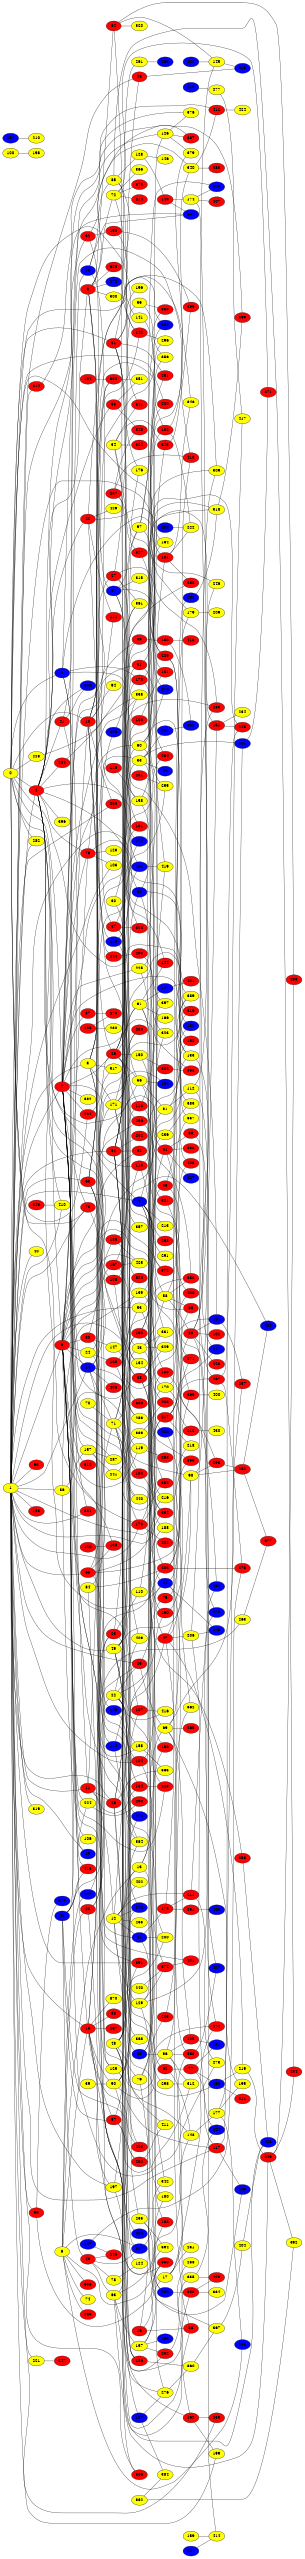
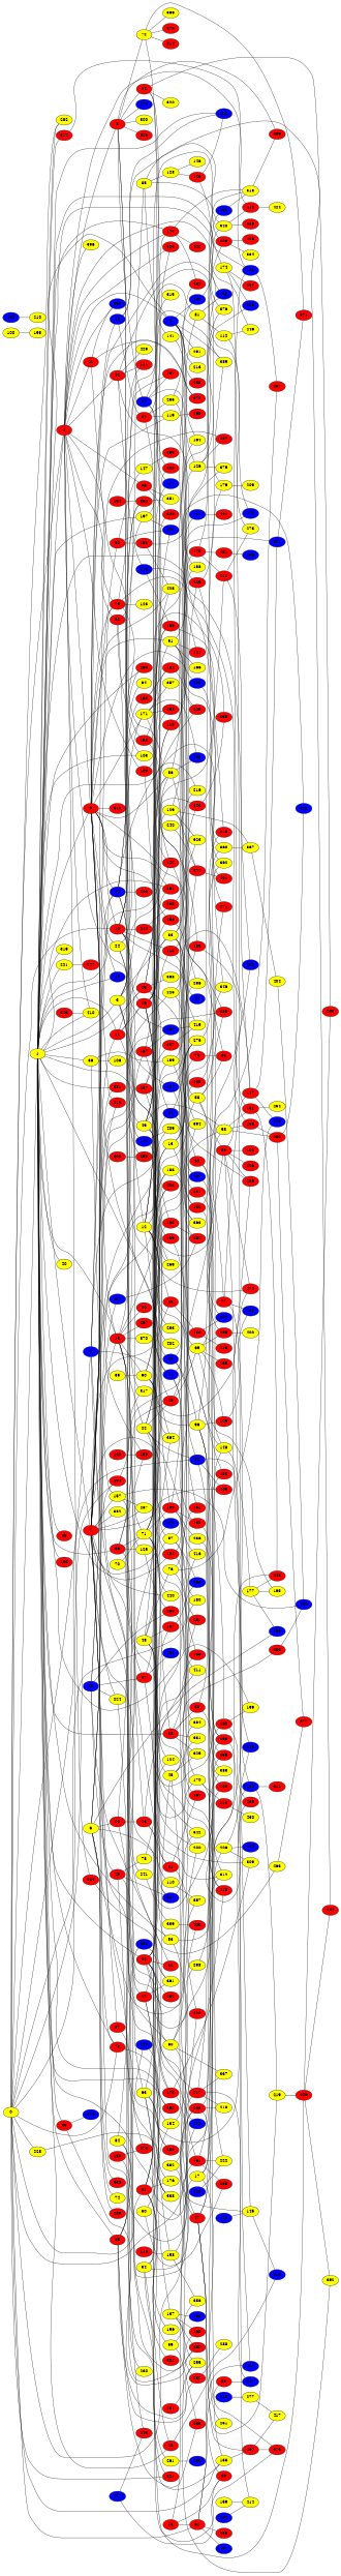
  graph {
    rankdir=LR
    node [fillcolor=red style=filled]
    0 [fillcolor=yellow]
    1 [fillcolor=yellow]
    2
    5 [fillcolor=blue]
    7
    10
    31
    54 [fillcolor=blue]
    61
    73
    133 [fillcolor=yellow]
    161
    220
    228 [fillcolor=yellow]
    282 [fillcolor=yellow]
    294
    341
    385 [fillcolor=blue]
    3 [fillcolor=yellow]
    4 [fillcolor=blue]
    9
    11
    14 [fillcolor=blue]
    15
    19 [fillcolor=blue]
    25
    28
    29
    36 [fillcolor=yellow]
    38
    40 [fillcolor=yellow]
    49 [fillcolor=yellow]
    52
    53 [fillcolor=yellow]
    65
    66
    93
    99
    103 [fillcolor=yellow]
    104
    117
    153
    173
    182 [fillcolor=blue]
    197 [fillcolor=yellow]
    199 [fillcolor=yellow]
    216 [fillcolor=yellow]
    217
    221 [fillcolor=yellow]
    239
    246 [fillcolor=yellow]
    269
    304 [fillcolor=blue]
    306
    314
    319 [fillcolor=yellow]
    381
    391
    410 [fillcolor=yellow]
    8
    21
    32
    42
    79
    95
    101 [fillcolor=blue]
    108
    262 [fillcolor=blue]
    284
    325
    376 [fillcolor=yellow]
    390 [fillcolor=blue]
    396 [fillcolor=yellow]
    82 [fillcolor=blue]
    168
    175
    283
    387
    26
    27
    35
    60 [fillcolor=yellow]
    87
    115
    n85 [fillcolor=yellow label=440]
    155 [fillcolor=yellow]
    157 [fillcolor=yellow]
    224 [fillcolor=yellow]
    225 [fillcolor=yellow]
    264
    279 [fillcolor=blue]
    287 [fillcolor=yellow]
    338 [fillcolor=yellow]
    382 [fillcolor=yellow]
    383 [fillcolor=yellow]
    403
    409 [fillcolor=yellow]
    418
    330
    51
    94 [fillcolor=yellow]
    118
    132
    244
    309 [fillcolor=yellow]
    56 [fillcolor=yellow]
    59 [fillcolor=yellow]
    163
    176 [fillcolor=yellow]
    196 [fillcolor=yellow]
    261 [fillcolor=yellow]
    281
    393
    345 [fillcolor=blue]
    68
    333
    407 [fillcolor=blue]
    427 [fillcolor=blue]
    134 [fillcolor=yellow]
    267
    388
    346 [fillcolor=yellow]
    222 [fillcolor=yellow]
    317 [fillcolor=yellow]
    33 [fillcolor=yellow]
    41 [fillcolor=blue]
    142
    171 [fillcolor=yellow]
    187 [fillcolor=blue]
    58 [fillcolor=yellow]
    188 [fillcolor=yellow]
    213 [fillcolor=yellow]
    250 [fillcolor=blue]
    258
    291 [fillcolor=yellow]
    372
    389 [fillcolor=yellow]
    18 [fillcolor=blue]
    24 [fillcolor=yellow]
    80
    83
    91 [fillcolor=yellow]
    92
    119 [fillcolor=yellow]
    136
    223
    256
    273 [fillcolor=yellow]
    310
    364 [fillcolor=yellow]
    415
    425 [fillcolor=yellow]
    12 [fillcolor=yellow]
    184
    71 [fillcolor=yellow]
    81 [fillcolor=yellow]
    191
    259 [fillcolor=yellow]
    401
    406
    22 [fillcolor=yellow]
    23
    50
    57
    90 [fillcolor=yellow]
    297
    n167 [fillcolor=yellow label=870]
    423
    186
    363 [fillcolor=yellow]
    368 [fillcolor=yellow]
    379 [fillcolor=yellow]
    313 [fillcolor=blue]
    69 [fillcolor=yellow]
    106 [fillcolor=yellow]
    139 [fillcolor=yellow]
    55
    156
    329 [fillcolor=yellow]
    331 [fillcolor=yellow]
    353
    98 [fillcolor=yellow]
    124 [fillcolor=yellow]
    135
    200 [fillcolor=yellow]
    107
    232
    296 [fillcolor=yellow]
    298 [fillcolor=yellow]
    399
    355
    143 [fillcolor=blue]
    252
    255 [fillcolor=yellow]
    358 [fillcolor=blue]
    125 [fillcolor=yellow]
    89
    350
    375 [fillcolor=blue]
    203
    374
    301 [fillcolor=blue]
    245 [fillcolor=blue]
    352
    318 [fillcolor=yellow]
    422
    242 [fillcolor=blue]
    303
    420
    337 [fillcolor=yellow]
    347 [fillcolor=blue]
    218 [fillcolor=yellow]
    247
    412
    64
    67 [fillcolor=blue]
    72 [fillcolor=yellow]
    272 [fillcolor=blue]
    274
    300 [fillcolor=yellow]
    326
    369
    126 [fillcolor=yellow]
    189
    85 [fillcolor=yellow]
    138
    111
    113 [fillcolor=blue]
    179 [fillcolor=yellow]
    429 [fillcolor=yellow]
    123 [fillcolor=yellow]
    144
    348
    351 [fillcolor=yellow]
    237
    238
    419 [fillcolor=yellow]
    361 [fillcolor=yellow]
    44 [fillcolor=blue]
    202 [fillcolor=blue]
    178
    180 [fillcolor=yellow]
    307 [fillcolor=blue]
    193 [fillcolor=blue]
    172 [fillcolor=blue]
    357 [fillcolor=yellow]
    276 [fillcolor=yellow]
    384 [fillcolor=yellow]
    380
    152
    6 [fillcolor=yellow]
    13 [fillcolor=yellow]
    20
    74 [fillcolor=yellow]
    227 [fillcolor=blue]
    289
    299 [fillcolor=blue]
    336
    394 [fillcolor=yellow]
    75
    86
    354
    342 [fillcolor=yellow]
    109
-   150 [fillcolor=yellow]
    131
    158 [fillcolor=yellow]
    130
    278 [fillcolor=blue]
    248
    397 [fillcolor=yellow]
    275
    164 [fillcolor=yellow]
    241 [fillcolor=yellow]
    428 [fillcolor=blue]
    290
    321
    328
    145 [fillcolor=yellow]
    293
    320 [fillcolor=yellow]
    97 [fillcolor=yellow]
    229
    315 [fillcolor=yellow]
    214
    366 [fillcolor=yellow]
    371
    378
    260
    37
    340 [fillcolor=yellow]
    114 [fillcolor=blue]
    165
    398
    62
    147 [fillcolor=yellow]
    183
    121 [fillcolor=blue]
    166 [fillcolor=yellow]
    271
    286 [fillcolor=blue]
    268
    295
    47
    88 [fillcolor=blue]
    129 [fillcolor=yellow]
    211
    233 [fillcolor=yellow]
    402 [fillcolor=yellow]
    206 [fillcolor=yellow]
    219 [fillcolor=yellow]
    96 [fillcolor=yellow]
    190
    316
    270 [fillcolor=blue]
    323 [fillcolor=yellow]
    367 [fillcolor=yellow]
    292 [fillcolor=blue]
    105
    195 [fillcolor=yellow]
    265
    365
    360 [fillcolor=yellow]
    160 [fillcolor=blue]
    112 [fillcolor=yellow]
    45 [fillcolor=yellow]
    416 [fillcolor=yellow]
    110 [fillcolor=yellow]
    411 [fillcolor=yellow]
    312 [fillcolor=yellow]
    408 [fillcolor=blue]
    16
    17 [fillcolor=yellow]
    148 [fillcolor=yellow]
    231 [fillcolor=yellow]
    177 [fillcolor=yellow]
    235 [fillcolor=yellow]
    386
    253
    308
    356 [fillcolor=yellow]
    30 [fillcolor=yellow]
    405
    285 [fillcolor=blue]
    128 [fillcolor=yellow]
    141 [fillcolor=yellow]
    254
    395
    302 [fillcolor=blue]
    34 [fillcolor=yellow]
    324
    343
    413
    305 [fillcolor=blue]
    39 [fillcolor=yellow]
    192 [fillcolor=blue]
    251
    151
    209 [fillcolor=yellow]
    43 [fillcolor=blue]
    46
    263 [fillcolor=yellow]
    63 [fillcolor=yellow]
    78 [fillcolor=yellow]
    243
    377
    137 [fillcolor=yellow]
    249
    280
    344 [fillcolor=blue]
    373
    417 [fillcolor=yellow]
    48 [fillcolor=yellow]
    76 [fillcolor=yellow]
    162
    170 [fillcolor=yellow]
-   335 [fillcolor=yellow]
    205
    212
    426
    236 [fillcolor=yellow]
    77
    102
    226
    181 [fillcolor=blue]
    169 [fillcolor=blue]
    392 [fillcolor=yellow]
    288 [fillcolor=yellow]
    400 [fillcolor=yellow]
    70 [fillcolor=yellow]
    311
    362 [fillcolor=yellow]
    359
    322 [fillcolor=blue]
    84 [fillcolor=yellow]
    167
    146 [fillcolor=yellow]
    149
    421
    234 [fillcolor=yellow]
    100 [fillcolor=yellow]
    198 [fillcolor=yellow]
    116
    120
    122 [fillcolor=blue]
    127 [fillcolor=blue]
    174 [fillcolor=yellow]
    404 [fillcolor=yellow]
    414 [fillcolor=yellow]
    207
    154 [fillcolor=blue]
    210 [fillcolor=yellow]
    339 [fillcolor=yellow]
    159 [fillcolor=yellow]
    430 [fillcolor=yellow]
    266 [fillcolor=blue]
    185
    230 [fillcolor=yellow]
    194
    334 [fillcolor=yellow]
    201
    204 [fillcolor=blue]
    208 [fillcolor=blue]
    215 [fillcolor=blue]
    277 [fillcolor=yellow]
    240 [fillcolor=yellow]
    257
    327
    424 [fillcolor=yellow]
    332 [fillcolor=yellow]
    349
+   0 -- 1
    0 -- 2
    0 -- 5
    0 -- 7
    0 -- 10
    0 -- 31
    0 -- 54
    0 -- 61
    0 -- 73
    0 -- 133
    0 -- 161
    0 -- 220
    0 -- 228
    0 -- 282
    0 -- 294
    0 -- 341
    0 -- 385
    1 -- 2
    1 -- 7
    1 -- 73
    1 -- 282
    1 -- 3
    1 -- 4
    1 -- 9
    1 -- 11
    1 -- 14
    1 -- 15
    1 -- 19
    1 -- 25
    1 -- 28
    1 -- 29
    1 -- 36
    1 -- 38
    1 -- 40
    1 -- 49
    1 -- 52
    1 -- 53
    1 -- 65
    1 -- 66
    1 -- 93
    1 -- 99
    1 -- 103
    1 -- 104
    1 -- 117
    1 -- 153
    1 -- 173
    1 -- 182
    1 -- 197
    1 -- 199
    1 -- 216
    1 -- 217
    1 -- 221
    1 -- 239
    1 -- 246
    1 -- 269
    1 -- 304
    1 -- 306
    1 -- 314
    1 -- 319
    1 -- 381
    1 -- 391
    1 -- 410
    2 -- 4
    2 -- 9
    2 -- 173
    2 -- 410
    2 -- 8
    2 -- 21
    2 -- 32
    2 -- 42
    2 -- 79
    2 -- 95
    2 -- 101
    2 -- 108
    2 -- 262
    2 -- 284
    2 -- 325
    2 -- 376
    2 -- 390
    2 -- 396
    5 -- 14
    5 -- 82
    5 -- 168
    5 -- 175
    5 -- 283
    5 -- 387
    7 -- 73
    7 -- 294
    7 -- 11
    7 -- 381
    7 -- 79
    7 -- 26
    7 -- 27
    7 -- 35
    7 -- 60
    7 -- 87
    7 -- 115
    7 -- n85
    7 -- 155
    7 -- 157
    7 -- 224
    7 -- 225
    7 -- 264
    7 -- 279
    7 -- 287
    7 -- 338
    7 -- 382
    7 -- 383
    7 -- 403
    7 -- 409
    7 -- 418
    10 -- 269
    10 -- 26
    10 -- 330
    10 -- 51
    10 -- 94
    10 -- 118
    10 -- 132
    10 -- 244
    10 -- 309
    31 -- 56
    31 -- 59
    31 -- 163
    31 -- 176
    31 -- 196
    31 -- 261
    31 -- 281
    54 -- 403
    54 -- 393
    54 -- 345
    61 -- 68
    61 -- 333
    61 -- 407
    61 -- 427
    73 -- 134
    133 -- 267
    161 -- 388
    161 -- 346
    161 -- 222
    228 -- 338
    294 -- 317
    3 -- 330
    3 -- 317
    3 -- 33
    3 -- 41
    3 -- 142
    3 -- 171
    3 -- 187
    4 -- 58
    4 -- 188
    4 -- 213
    4 -- 250
    4 -- 258
    4 -- 291
    4 -- 372
    4 -- 389
    9 -- 10
    9 -- 14
    9 -- 15
    9 -- 19
    9 -- 391
    9 -- 79
    9 -- 56
    9 -- 171
    9 -- 372
    9 -- 18
    9 -- 24
    9 -- 80
    9 -- 83
    9 -- 91
    9 -- 92
    9 -- 119
    9 -- 136
    9 -- 223
    9 -- 256
    9 -- 273
    9 -- 310
    9 -- 364
    9 -- 415
    9 -- 425
    11 -- 25
    11 -- 26
    11 -- 12
    11 -- 184
    14 -- 71
    14 -- 81
    14 -- 191
    14 -- 259
    14 -- 401
    14 -- 406
    15 -- 197
    15 -- 393
    15 -- 22
    15 -- 23
    15 -- 50
    15 -- 57
    15 -- 90
    15 -- 297
    15 -- n167
    15 -- 423
    25 -- 82
    25 -- 186
    25 -- 363
    25 -- 368
    25 -- 379
    28 -- 313
    29 -- 188
    29 -- 69
    36 -- 157
    36 -- 106
    36 -- 139
    38 -- 55
    38 -- 156
    38 -- 329
    38 -- 331
    38 -- 353
    49 -- 53
    49 -- 115
    49 -- 223
    49 -- 186
    49 -- 98
    49 -- 124
    49 -- 135
    52 -- 175
    52 -- 60
    52 -- 176
    52 -- 92
    52 -- 98
    52 -- 200
    52 -- 107
    52 -- 232
    52 -- 296
    52 -- 298
    53 -- 161
    53 -- 399
    65 -- 364
    65 -- 355
    65 -- 143
    65 -- 252
    65 -- 255
    65 -- 358
    66 -- 217
    66 -- 136
    66 -- 71
    66 -- 125
    66 -- 89
    99 -- 350
    99 -- 375
    104 -- 203
    104 -- 374
    117 -- 301
    117 -- 245
    173 -- 352
    173 -- 318
    173 -- 422
    197 -- 242
    197 -- 303
    217 -- 420
    217 -- 337
    217 -- 347
    217 -- 218
    221 -- 247
    314 -- 412
    8 -- 125
    8 -- 64
    8 -- 67
    8 -- 72
    8 -- 272
    8 -- 274
    8 -- 300
    8 -- 326
    8 -- 369
    21 -- 390
    21 -- 126
    21 -- 189
    32 -- 133
    32 -- 85
    32 -- 138
    42 -- 346
    42 -- 111
    42 -- 113
    42 -- 179
    42 -- 429
    79 -- 103
    79 -- 111
    79 -- 123
    79 -- 144
    95 -- 348
    95 -- 351
    101 -- 237
    108 -- 163
    108 -- 238
    262 -- 419
    284 -- 361
    82 -- 132
    82 -- 189
    82 -- 152
    175 -- 309
    175 -- 255
    26 -- 38
    26 -- 35
    26 -- 56
    26 -- 33
    26 -- 91
    26 -- 256
    26 -- 109
-   26 -- 150
    27 -- 28
    27 -- 361
    27 -- 131
    27 -- 158
    35 -- 130
    60 -- 337
    60 -- 278
    60 -- 248
    60 -- 397
    87 -- 275
    115 -- 352
    115 -- 164
    155 -- 363
    157 -- 287
    157 -- 241
    157 -- 428
    224 -- 290
    225 -- 318
    225 -- 321
    330 -- 351
    51 -- 220
    51 -- 264
    118 -- 216
    118 -- 419
    132 -- 222
    132 -- 340
    244 -- 295
    56 -- 81
    56 -- 193
    56 -- 62
    59 -- 355
    59 -- 356
    163 -- 354
    261 -- 285
    393 -- 427
    68 -- 347
    134 -- 405
    267 -- 373
    267 -- 417
    33 -- 54
    33 -- 301
    33 -- 126
    33 -- 44
    33 -- 202
    41 -- 200
    41 -- 178
    41 -- 180
    142 -- 296
    171 -- 238
    171 -- 307
    171 -- 193
    171 -- 172
    171 -- 357
    187 -- 276
    187 -- 384
    58 -- 133
    58 -- 83
    58 -- 89
    58 -- 380
    250 -- 303
    18 -- 304
    18 -- 37
    18 -- 340
    24 -- 114
    24 -- 165
    24 -- 398
    80 -- 242
    80 -- 147
    80 -- 183
    91 -- 144
    91 -- 121
    91 -- 166
    91 -- 271
    91 -- 286
    119 -- 268
    256 -- 380
    12 -- 41
    12 -- 242
    12 -- 13
    12 -- 47
    12 -- 88
    12 -- 129
    12 -- 211
    12 -- 233
    12 -- 402
    184 -- 223
    71 -- 173
    71 -- n85
    71 -- 118
    71 -- 139
    71 -- 135
    71 -- 342
    71 -- 160
    81 -- 182
    81 -- 112
    22 -- 54
    22 -- 29
    22 -- 104
    22 -- 155
    22 -- 423
    22 -- 45
    22 -- 416
    23 -- 51
    23 -- 110
    23 -- 411
    57 -- 328
    57 -- 312
    57 -- 408
    90 -- 391
    90 -- 279
    90 -- 364
    90 -- 276
    90 -- 96
    186 -- 360
    69 -- 237
    69 -- 105
    69 -- 195
    69 -- 265
    69 -- 365
    139 -- 354
    139 -- 305
    55 -- 420
    55 -- 152
    353 -- 428
    98 -- 253
    98 -- 151
    98 -- 280
    135 -- 190
    135 -- 343
    135 -- 170
    135 -- 236
    107 -- 416
    298 -- 312
    143 -- 290
    252 -- 288
    358 -- 361
    125 -- 260
    89 -- 101
    89 -- 283
    89 -- 274
    89 -- 145
    89 -- 102
    89 -- 226
    203 -- 218
    203 -- 271
    203 -- 373
    374 -- 401
    301 -- 371
    318 -- 369
    303 -- 426
    303 -- 334
    412 -- 424
    64 -- 328
    64 -- 145
    64 -- 293
    64 -- 320
    67 -- 191
    67 -- 172
    67 -- 97
    67 -- 229
    67 -- 315
    72 -- 142
    72 -- 214
    72 -- 366
    72 -- 371
    72 -- 378
    126 -- 376
    126 -- 387
    126 -- 379
    189 -- 253
    85 -- 101
    85 -- 128
    85 -- 141
    85 -- 254
    138 -- 142
    138 -- 395
    113 -- 186
    113 -- 151
    179 -- 209
    202 -- 302
    178 -- 211
    178 -- 192
    178 -- 251
    307 -- 342
    276 -- 360
    6 -- 15
    6 -- 307
    6 -- 13
    6 -- 20
    6 -- 74
    6 -- 227
    6 -- 289
    6 -- 299
    6 -- 336
    6 -- 394
    13 -- 69
    13 -- 276
    13 -- 75
    20 -- 29
    20 -- 23
    20 -- 86
    227 -- 354
    75 -- 83
    109 -- 131
-   150 -- 331
-   150 -- 308
    158 -- 203
    158 -- 356
    130 -- 302
    130 -- 413
    241 -- 339
    321 -- 365
    145 -- 313
    97 -- 385
    97 -- 281
    97 -- 229
    229 -- 389
    229 -- 316
    260 -- 411
    37 -- 325
    37 -- 283
    37 -- 119
    37 -- 235
    340 -- 412
    340 -- 386
    114 -- 409
    114 -- 148
    165 -- 389
    165 -- 184
    62 -- 148
    62 -- 77
    147 -- 359
    183 -- 425
    183 -- 322
    121 -- 421
    286 -- 362
    295 -- 323
    47 -- 267
    47 -- 98
    47 -- 86
    47 -- 206
    47 -- 219
    88 -- 96
    88 -- 190
    88 -- 316
    129 -- 374
    129 -- 270
    129 -- 323
    129 -- 367
    211 -- 273
    211 -- 292
    206 -- 309
    206 -- 345
    206 -- 344
    219 -- 249
    96 -- 393
    96 -- 179
    96 -- 105
    96 -- 312
    96 -- 162
    190 -- 399
    367 -- 404
    105 -- 181
    365 -- 400
    360 -- 367
    160 -- 219
    160 -- 311
    112 -- 246
    112 -- 270
    45 -- 58
    45 -- 329
    45 -- 331
    45 -- 47
    110 -- 397
    16 -- 61
    16 -- 86
    16 -- 17
    17 -- 274
    17 -- 148
    17 -- 231
    148 -- 177
    177 -- 299
    177 -- 248
    177 -- 195
    235 -- 250
    235 -- 394
    253 -- 280
    308 -- 398
    30 -- 134
    30 -- 388
    128 -- 146
    128 -- 149
    141 -- 164
    34 -- 341
    34 -- 278
    34 -- 45
    34 -- 324
    34 -- 343
    343 -- 395
    39 -- 90
    192 -- 318
    251 -- 266
    151 -- 248
    151 -- 234
    43 -- 224
    43 -- 415
    43 -- 57
    43 -- 380
    43 -- 260
    43 -- 46
    43 -- 263
    46 -- 307
    46 -- 63
    46 -- 78
    46 -- 243
    263 -- 377
    63 -- 306
    63 -- 338
    63 -- 180
    63 -- 137
    63 -- 249
    78 -- 124
    137 -- 168
    137 -- 252
    137 -- 350
    137 -- 169
    249 -- 293
    249 -- 254
    249 -- 392
    280 -- 377
    280 -- 322
    48 -- 117
    48 -- 200
    48 -- 107
    48 -- 97
    48 -- 76
    48 -- 162
    48 -- 170
-   48 -- 335
    76 -- 156
    76 -- 245
    76 -- 205
    162 -- 199
    162 -- 239
    170 -- 418
    170 -- 212
-   335 -- 344
-   335 -- 426
    205 -- 362
    212 -- 430
    236 -- 383
    77 -- 117
    77 -- 160
    77 -- 181
    70 -- 71
    84 -- 350
    84 -- 203
    84 -- 167
    167 -- 262
    167 -- 425
    167 -- 259
    149 -- 304
    149 -- 174
    100 -- 198
    116 -- 158
    120 -- 136
    122 -- 145
    127 -- 243
    127 -- 373
    174 -- 305
    174 -- 414
    174 -- 207
    404 -- 428
    154 -- 210
    339 -- 405
    159 -- 414
    185 -- 275
    185 -- 230
    194 -- 330
    201 -- 255
    204 -- 414
    208 -- 222
    215 -- 277
    277 -- 417
    240 -- 374
    257 -- 418
    257 -- 348
    257 -- 292
    257 -- 327
    327 -- 419
    332 -- 384
    332 -- 392
    349 -- 410
  }
